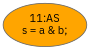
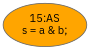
  strict digraph {
    fontname="IBM Plex Sans"
-   n1 [ast="<pyverilog.vparser.ast.Assign object at 0x7f1f1c6b17d0>" def_var="['s']" fillcolor=orange label="11:AS\ns = a & b;" statements="[]" style=filled typ=Assign use_var="['a', 'b']" color=gray40 fontname="IBM Plex Sans"]
+   n1 [ast="<pyverilog.vparser.ast.Assign object at 0x7f1f1c6b17d0>" def_var="['s']" fillcolor=orange label="15:AS\ns = a & b;" statements="[]" style=filled typ=Assign use_var="['a', 'b']" color=gray40 fontname="IBM Plex Sans"]
  }
